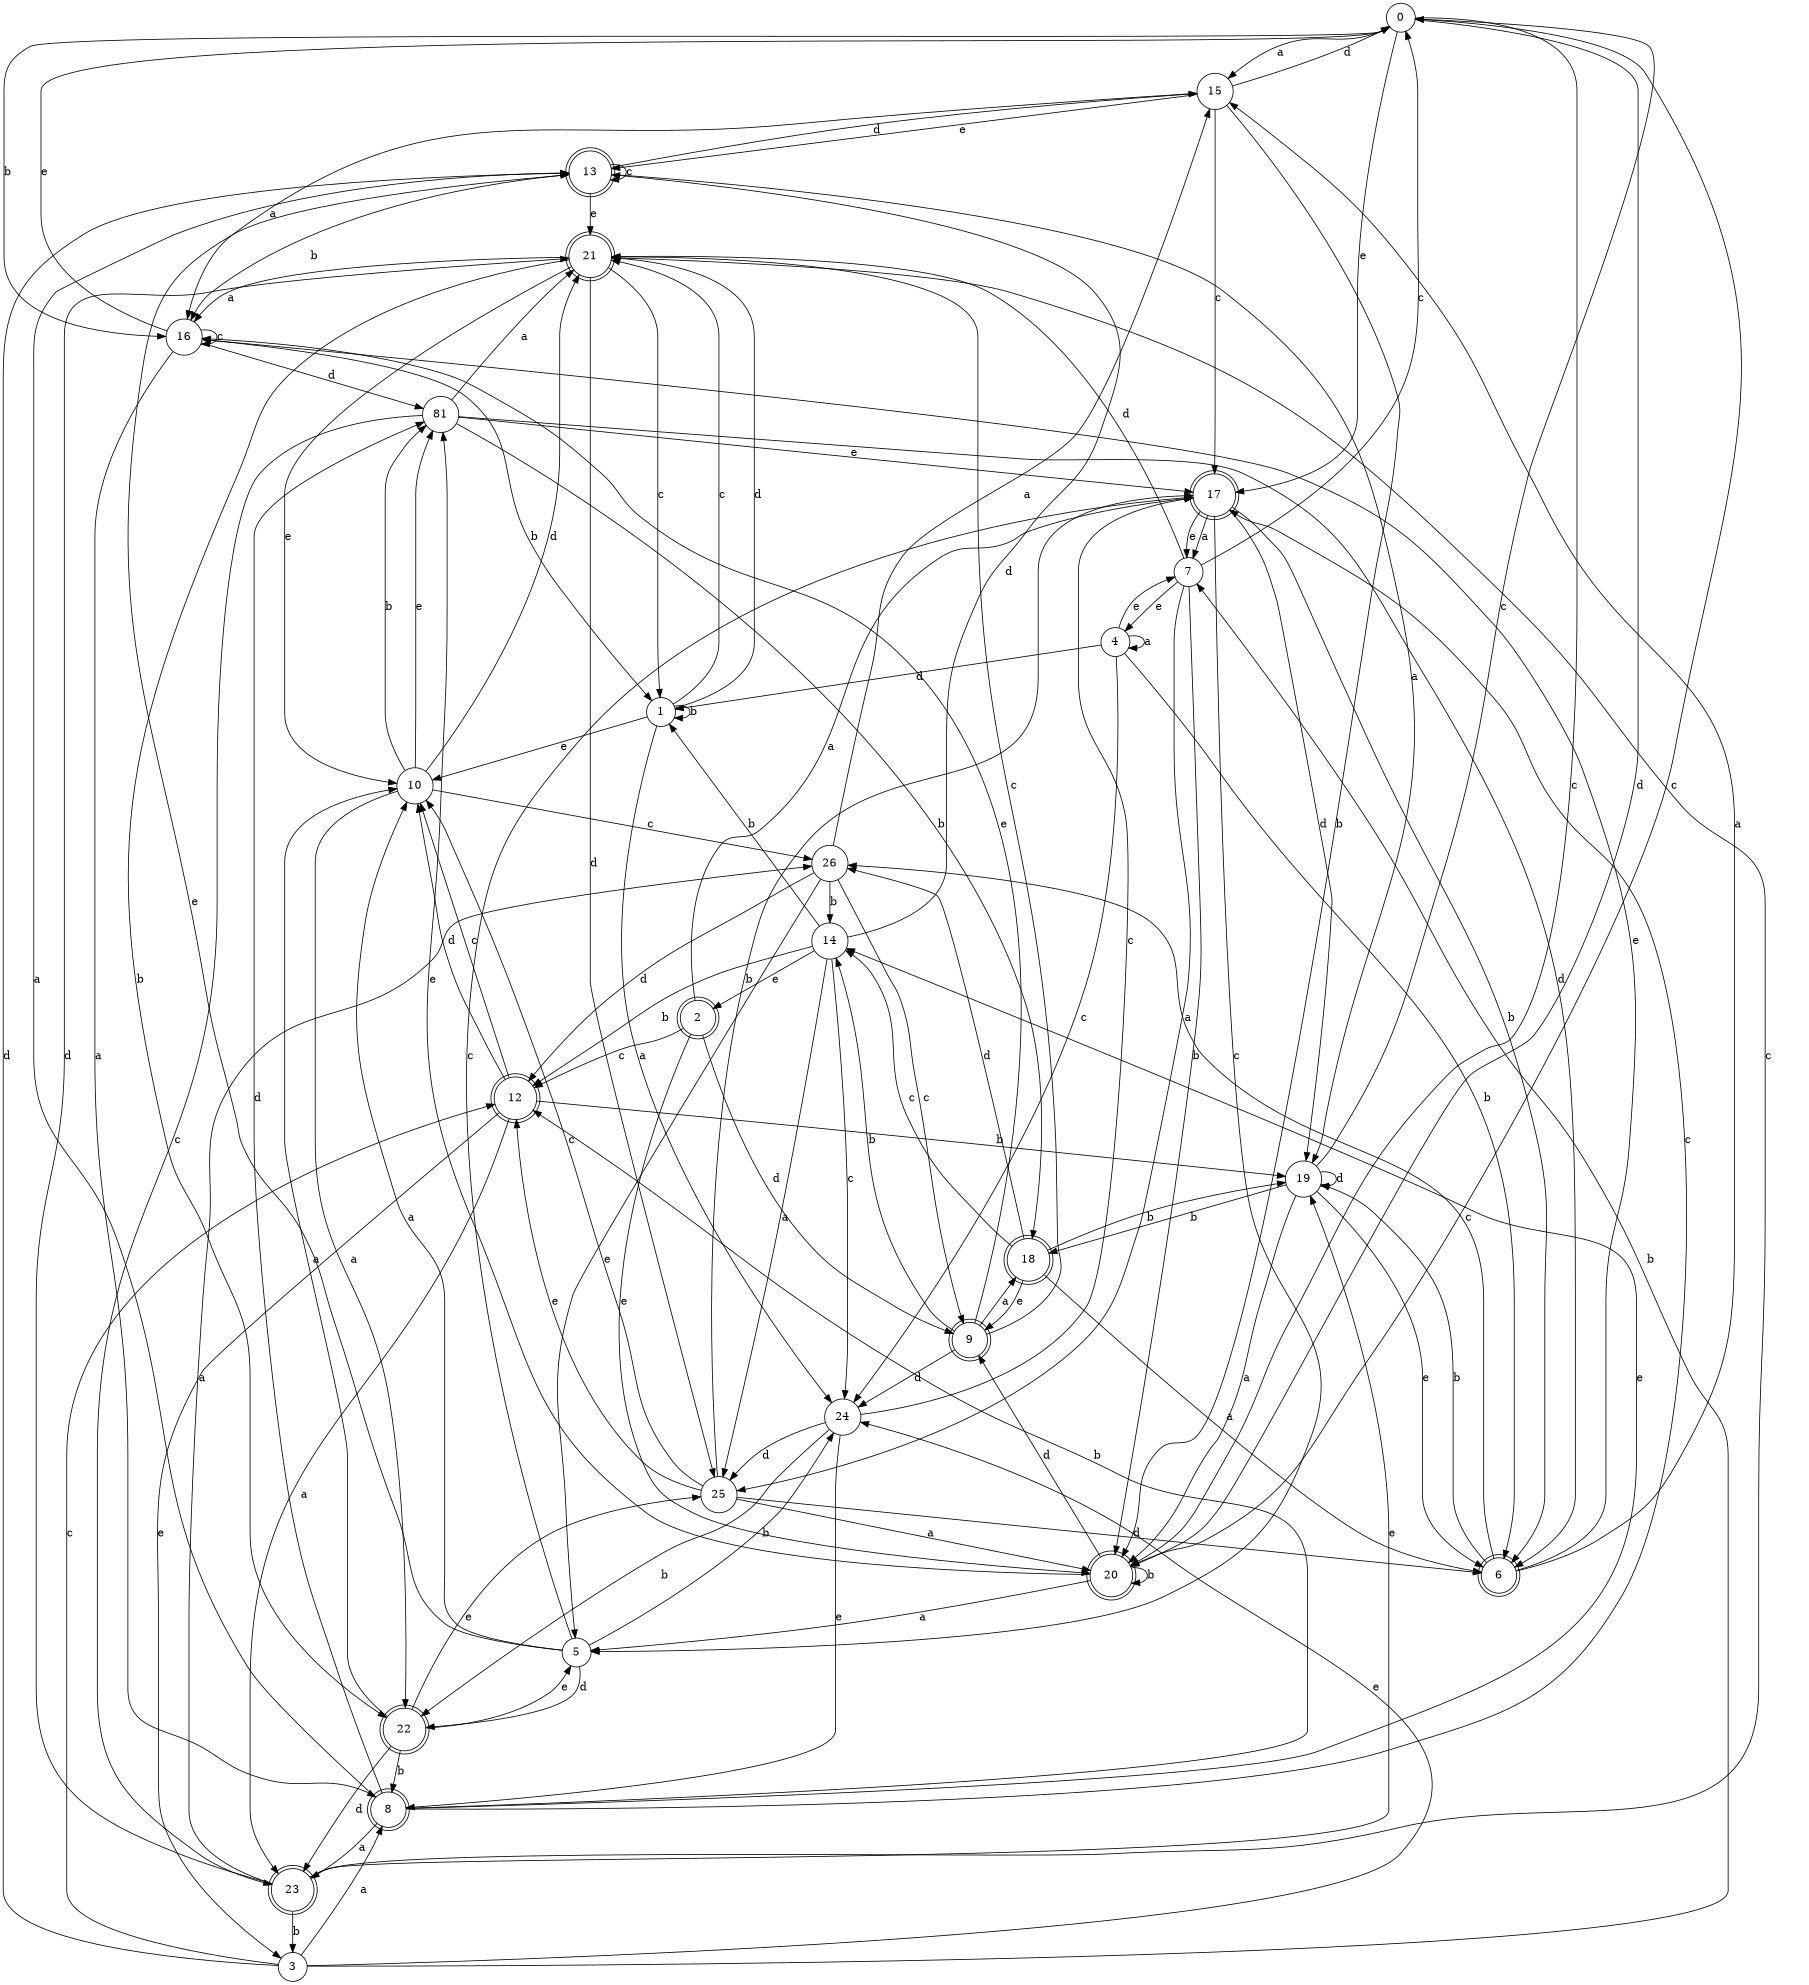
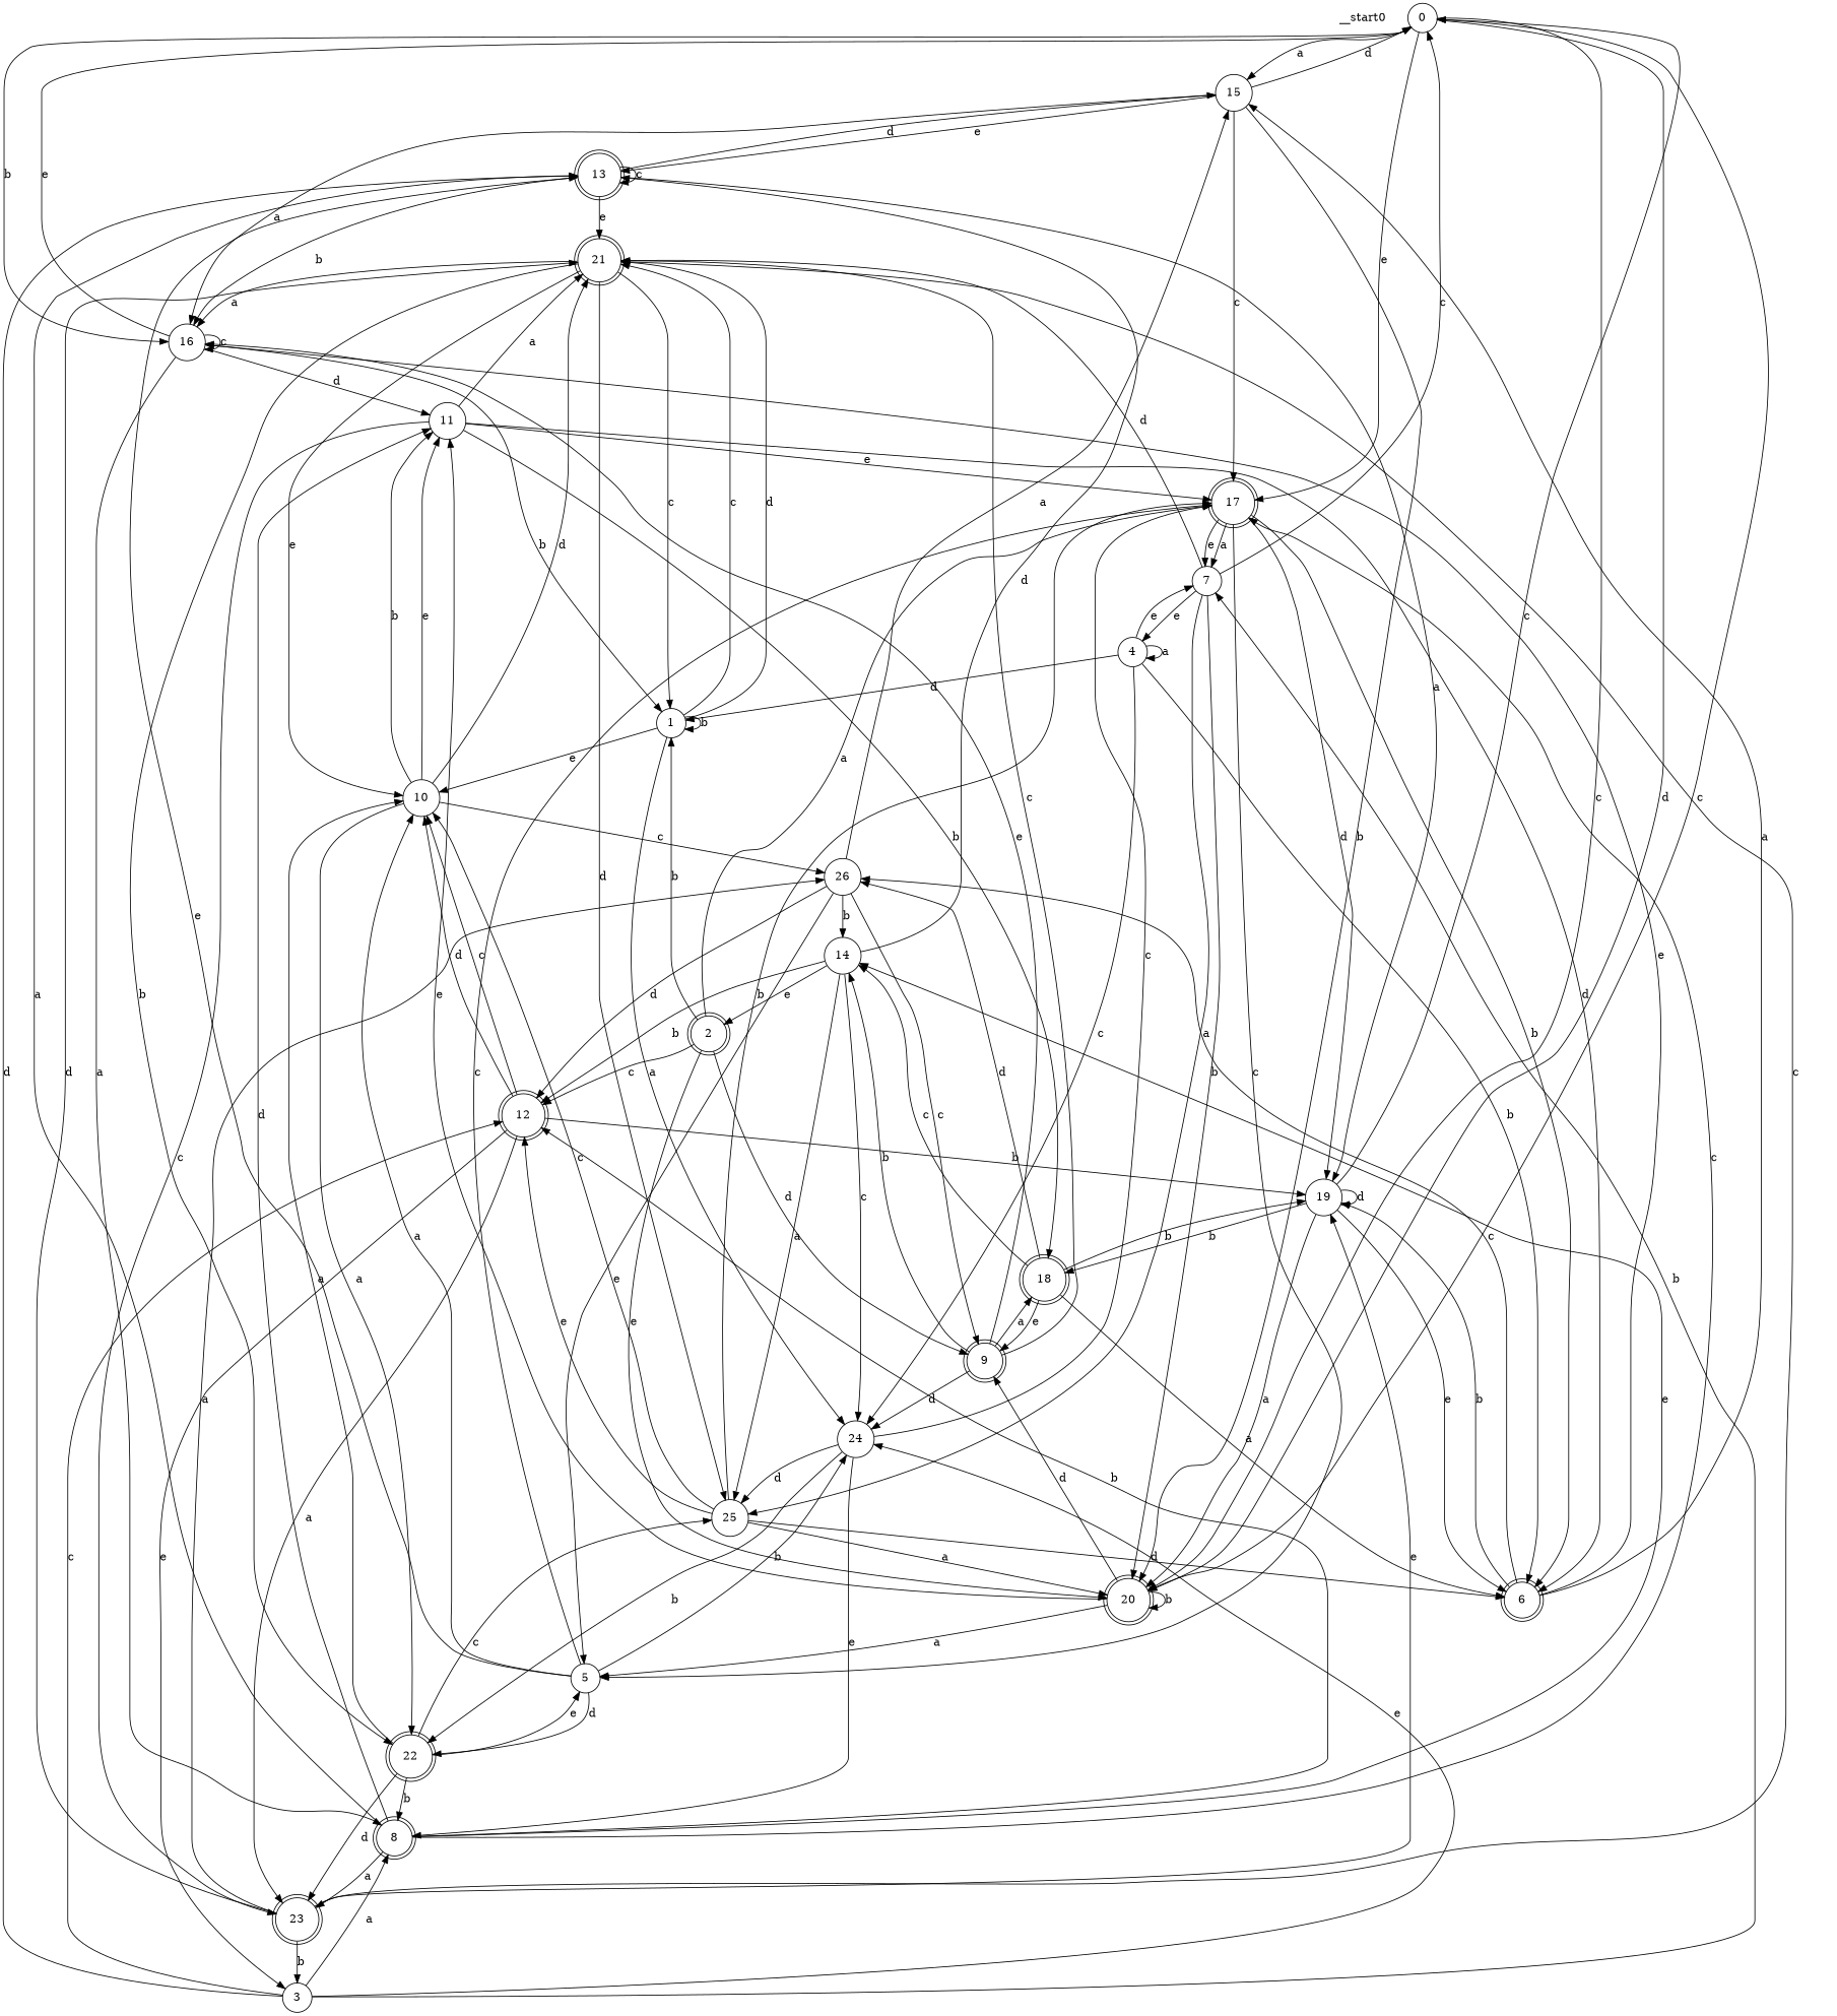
  digraph {
    rankdir=TB
    node [shape=circle color=black fillcolor=white style=filled]
+   __start0 [shape=none color="" fillcolor="" style=""]
    n2 [label=0]
    n3 [label=15]
    n4 [label=16]
    n5 [label=17 shape=doublecircle style="rounded,filled"]
    n6 [label=20 shape=doublecircle style="rounded,filled"]
    n7 [label=13 shape=doublecircle style="rounded,filled"]
    n8 [label=1]
    n9 [label=8 shape=doublecircle style="rounded,filled"]
-   n10 [label=81]
+   n10 [label=11]
    n11 [label=7]
    n12 [label=6 shape=doublecircle style="rounded,filled"]
    n13 [label=5]
    n14 [label=19]
    n15 [label=9 shape=doublecircle style="rounded,filled"]
    n16 [label=10]
    n17 [label=21 shape=doublecircle style="rounded,filled"]
    n18 [label=24]
    n19 [label=22 shape=doublecircle style="rounded,filled"]
    n20 [label=26]
    n21 [label=25]
    n22 [label=2 shape=doublecircle style="rounded,filled"]
    n23 [label=12 shape=doublecircle style="rounded,filled"]
    n24 [label=14]
    n25 [label=18 shape=doublecircle style="rounded,filled"]
    n26 [label=3]
    n27 [label=23 shape=doublecircle style="rounded,filled"]
    n28 [label=4]
    n2 -> n3 [label=a]
    n2 -> n4 [label=b]
    n2 -> n5 [label=e]
    n2 -> n6 [label=c]
    n2 -> n6 [label=d]
    n3 -> n2 [label=d]
    n3 -> n4 [label=a]
    n3 -> n5 [label=c]
    n3 -> n6 [label=b]
    n3 -> n7 [label=e]
    n4 -> n2 [label=e]
    n4 -> n4 [label=c]
    n4 -> n8 [label=b]
    n4 -> n9 [label=a]
    n4 -> n10 [label=d]
    n5 -> n11 [label=a]
    n5 -> n11 [label=e]
    n5 -> n12 [label=b]
    n5 -> n13 [label=c]
    n5 -> n14 [label=d]
    n6 -> n2 [label=c]
    n6 -> n6 [label=b]
    n6 -> n10 [label=e]
    n6 -> n13 [label=a]
    n6 -> n15 [label=d]
    n7 -> n3 [label=d]
    n7 -> n4 [label=b]
    n7 -> n7 [label=c]
    n7 -> n14 [label=a]
    n7 -> n17 [label=e]
    n8 -> n8 [label=b]
    n8 -> n16 [label=e]
    n8 -> n17 [label=c]
    n8 -> n17 [label=d]
    n8 -> n18 [label=a]
    n9 -> n5 [label=c]
    n9 -> n7 [label=a]
    n9 -> n10 [label=d]
    n9 -> n23 [label=b]
    n9 -> n24 [label=e]
    n9 -> n27 [label=a]
    n10 -> n5 [label=e]
    n10 -> n12 [label=d]
    n10 -> n17 [label=a]
    n10 -> n25 [label=b]
    n10 -> n27 [label=c]
    n11 -> n2 [label=c]
    n11 -> n6 [label=b]
    n11 -> n17 [label=d]
    n11 -> n21 [label=a]
    n11 -> n28 [label=e]
    n12 -> n3 [label=a]
    n12 -> n4 [label=e]
    n12 -> n14 [label=b]
    n12 -> n20 [label=c]
    n13 -> n5 [label=c]
    n13 -> n7 [label=e]
    n13 -> n16 [label=a]
    n13 -> n18 [label=b]
    n13 -> n19 [label=d]
    n14 -> n2 [label=c]
    n14 -> n6 [label=a]
    n14 -> n12 [label=e]
    n14 -> n14 [label=d]
    n14 -> n25 [label=b]
    n15 -> n4 [label=e]
    n15 -> n17 [label=c]
    n15 -> n18 [label=d]
    n15 -> n24 [label=b]
    n15 -> n25 [label=a]
    n16 -> n10 [label=b]
    n16 -> n10 [label=e]
    n16 -> n17 [label=d]
    n16 -> n19 [label=a]
    n16 -> n20 [label=c]
    n17 -> n4 [label=a]
    n17 -> n8 [label=c]
    n17 -> n16 [label=e]
    n17 -> n19 [label=b]
    n17 -> n21 [label=d]
    n18 -> n5 [label=c]
    n18 -> n9 [label=e]
    n18 -> n19 [label=b]
    n18 -> n21 [label=d]
    n19 -> n9 [label=b]
    n19 -> n13 [label=e]
    n19 -> n16 [label=a]
-   n19 -> n21 [label=e]
+   n19 -> n21 [label=c]
    n19 -> n27 [label=d]
    n20 -> n3 [label=a]
    n20 -> n13 [label=e]
    n20 -> n15 [label=c]
    n20 -> n23 [label=d]
    n20 -> n24 [label=b]
    n21 -> n5 [label=b]
    n21 -> n6 [label=a]
    n21 -> n12 [label=d]
    n21 -> n16 [label=c]
    n21 -> n23 [label=e]
    n22 -> n5 [label=a]
    n22 -> n6 [label=e]
-   n24 -> n8 [label=b]
+   n22 -> n8 [label=b]
    n22 -> n15 [label=d]
    n22 -> n23 [label=c]
    n23 -> n14 [label=b]
    n23 -> n16 [label=c]
    n23 -> n16 [label=d]
    n23 -> n26 [label=e]
    n23 -> n27 [label=a]
    n24 -> n7 [label=d]
    n24 -> n18 [label=c]
    n24 -> n21 [label=a]
    n24 -> n22 [label=e]
    n24 -> n23 [label=b]
    n25 -> n12 [label=a]
    n25 -> n14 [label=b]
    n25 -> n15 [label=e]
    n25 -> n20 [label=d]
    n25 -> n24 [label=c]
    n26 -> n7 [label=d]
    n26 -> n9 [label=a]
    n26 -> n11 [label=b]
    n26 -> n18 [label=e]
    n26 -> n23 [label=c]
    n27 -> n14 [label=e]
    n27 -> n17 [label=c]
    n27 -> n17 [label=d]
    n27 -> n20 [label=a]
    n27 -> n26 [label=b]
    n28 -> n8 [label=d]
    n28 -> n11 [label=e]
    n28 -> n12 [label=b]
    n28 -> n18 [label=c]
    n28 -> n28 [label=a]
  }
